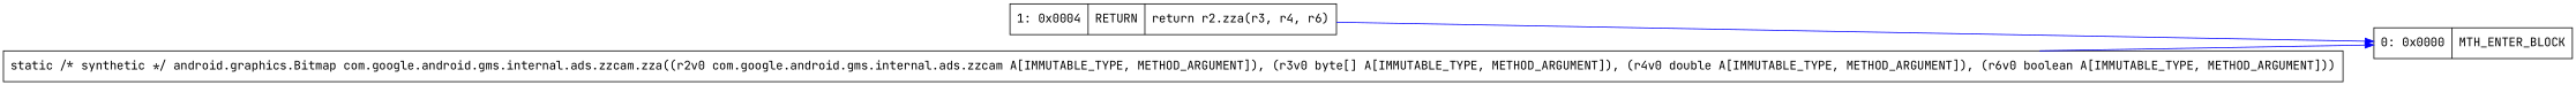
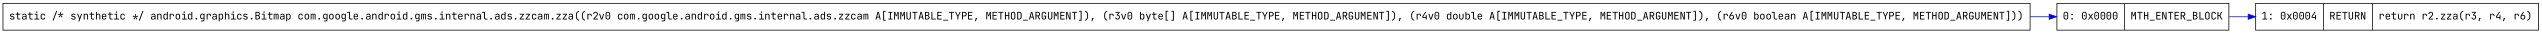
  digraph {
    rankdir=LR
    fontname="JetBrains Mono"
    node [shape=record fontname="JetBrains Mono"]
    edge [color=blue fontname="JetBrains Mono"]
    n1 [label="{0\:\ 0x0000|MTH_ENTER_BLOCK\l}"]
    n2 [label="{1\:\ 0x0004|RETURN\l|return r2.zza(r3, r4, r6)\l}"]
    n3 [label="{static \/* synthetic *\/ android.graphics.Bitmap com.google.android.gms.internal.ads.zzcam.zza((r2v0 com.google.android.gms.internal.ads.zzcam A[IMMUTABLE_TYPE, METHOD_ARGUMENT]), (r3v0 byte[] A[IMMUTABLE_TYPE, METHOD_ARGUMENT]), (r4v0 double A[IMMUTABLE_TYPE, METHOD_ARGUMENT]), (r6v0 boolean A[IMMUTABLE_TYPE, METHOD_ARGUMENT])) }"]
-   n2 -> n1
+   n1 -> n2
    n3 -> n1
  }
